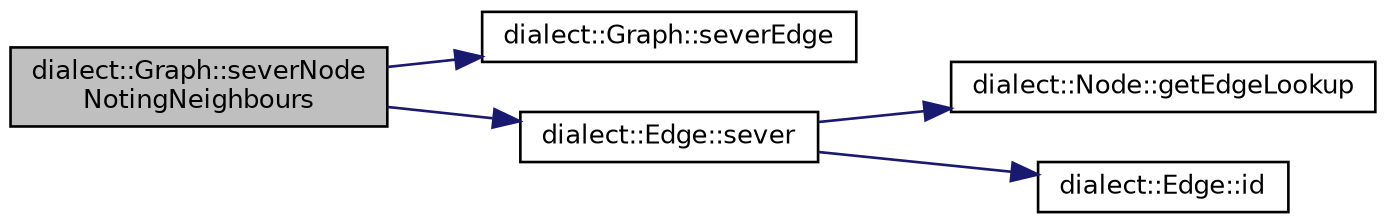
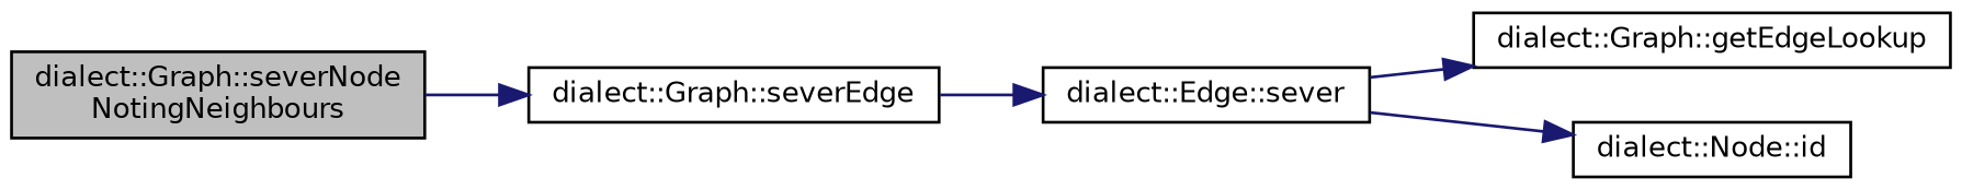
  digraph {
    rankdir=LR
    node [color=black fillcolor=white fontname=Helvetica fontsize=10 shape=record style=filled]
    edge [color=midnightblue fontname=Helvetica fontsize=10 labelfontname=Helvetica labelfontsize=10 style=solid]
    n1 [fillcolor=grey75 fontcolor=black height=0.2 label="dialect::Graph::severNode\lNotingNeighbours" width=0.4]
    n2 [height=0.2 label="dialect::Graph::severEdge" width=0.4]
-   n3 [height=0.2 label="dialect::Node::getEdgeLookup" width=0.4]
+   n3 [height=0.2 label="dialect::Graph::getEdgeLookup" width=0.4]
    n4 [height=0.2 label="dialect::Edge::sever" width=0.4]
-   n5 [height=0.2 label="dialect::Edge::id" width=0.4]
+   n5 [height=0.2 label="dialect::Node::id" width=0.4]
    n1 -> n2
-   n1 -> n4
+   n2 -> n4
    n4 -> n3
    n4 -> n5
  }
